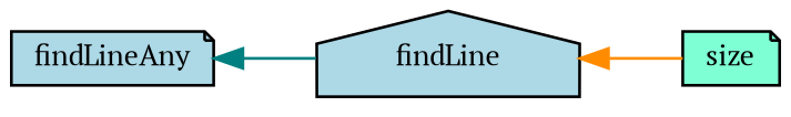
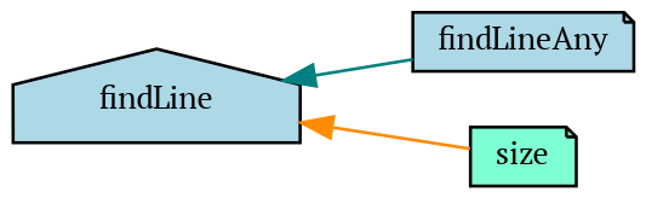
  digraph {
    fontname="PT Serif"
    rankdir=LR
    node [color=black fillcolor=lightblue fontname="PT Serif" fontsize=10 shape=note style=filled]
    edge [dir=back fontname="PT Serif" fontsize=10 labelfontname=Helvetica labelfontsize=10 style=solid]
    n1 [fontcolor=black height=0.2 label=findLineAny width=0.4]
    n2 [height=0.2 label=findLine shape=house width=0.4]
    n3 [fillcolor=aquamarine height=0.2 label=size width=0.4]
-   n1 -> n2 [color=teal]
+   n2 -> n1 [color=teal]
    n2 -> n3 [color=darkorange]
  }
